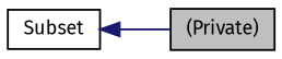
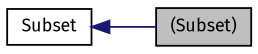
  digraph {
    rankdir=LR
    fontname="Fira Sans"
    node [color=black fontname="Fira Sans" fontsize=10 shape=record style=filled]
-   n1 [fillcolor=grey75 fontcolor=black height=0.2 label="(Private)" width=0.4]
+   n1 [fillcolor=grey75 fontcolor=black height=0.2 label="(Subset)" width=0.4]
    n2 [fillcolor=white height=0.2 label=Subset width=0.4]
    n2 -> n1 [color=midnightblue dir=back fontname="Fira Sans" fontsize=8 labelfontname="FreeSans.ttf" labelfontsize=8 shape=plaintext style=solid]
  }
